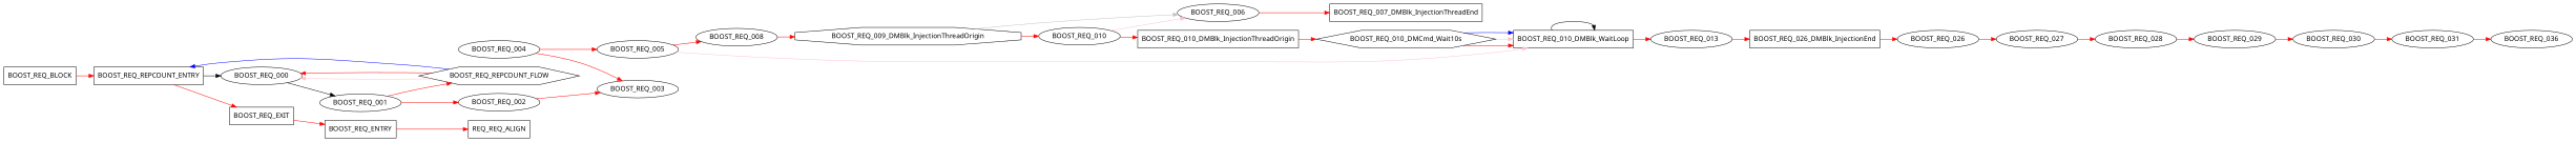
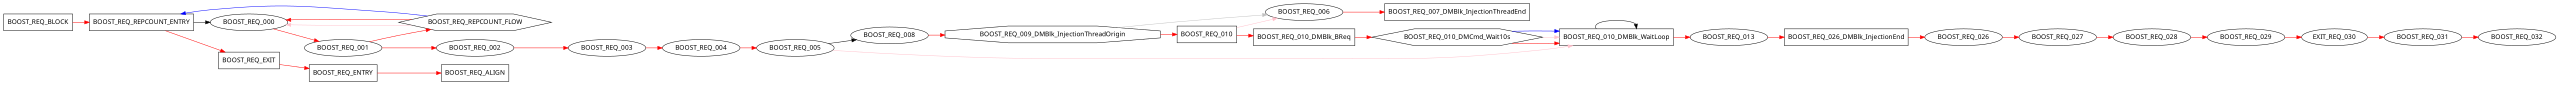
  digraph {
    fontname="Noto Sans"
    rankdir=LR
    node [cpu=0 fontname="Noto Sans" patentry=false patexit=false pattern=BOOST_REQ type=tmsg bpcstart=false fid=1 gid=300 par="0x40000000000" reqnobeam=0 vacc=0]
    edge [color=red fontname="Noto Sans" type=defdst]
    BOOST_REQ_ENTRY [patentry=true qhi=0 qil=0 qlo=0 shape=rectangle tperiod=10000 type=block bpcstart="" fid="" gid="" par="" reqnobeam="" vacc=""]
-   BOOST_REQ_ALIGN [qhi=0 qil=0 qlo=0 shape=rectangle tperiod=10000 type=blockalign label=REQ_REQ_ALIGN bpcstart="" fid="" gid="" par="" reqnobeam="" vacc=""]
+   BOOST_REQ_ALIGN [qhi=0 qil=0 qlo=0 shape=rectangle tperiod=10000 type=blockalign bpcstart="" fid="" gid="" par="" reqnobeam="" vacc=""]
    BOOST_REQ_REPCOUNT_FLOW [qty=0 shape=hexagon toffs=0 tvalid=0 type=flow vabs=true bpcstart="" fid="" gid="" par="" reqnobeam="" vacc=""]
    BOOST_REQ_000 [beamin=false bpid=6 evtno=255 sid=36 toffs=0]
    n5 [label=BOOST_REQ_REPCOUNT_ENTRY qhi=0 qil=0 qlo=1 shape=rectangle tperiod=10000 type=block bpcstart="" fid="" gid="" par="" reqnobeam="" vacc=""]
    BOOST_REQ_EXIT [patexit=true qhi=0 qil=0 qlo=1 shape=rectangle tperiod=10000 type=block bpcstart="" fid="" gid="" par="" reqnobeam="" vacc=""]
    BOOST_REQ_001 [beamin=false bpid=6 evtno=259 sid=36 toffs=0]
    BOOST_REQ_002 [beamin=false bpid=6 evtno=245 sid=36 toffs=200000]
    BOOST_REQ_003 [beamin=true bpid=0 evtno=256 sid=31 toffs=20000000]
    BOOST_REQ_004 [beamin=true bpid=0 evtno=512 sid=31 toffs=20000008]
    BOOST_REQ_005 [beamin=true bpid=0 evtno=350 sid=31 toffs=20000024 vacc=8]
    BOOST_REQ_008 [beamin=true bpid=1 evtno=256 sid=32 toffs=308000000]
    BOOST_REQ_010_DMBlk_WaitLoop [qhi=1 qil=1 qlo=1 shape=rectangle tperiod=10000 type=block bpcstart="" fid="" gid="" par="" reqnobeam="" vacc=""]
    BOOST_REQ_009_DMBlk_InjectionThreadOrigin [shape=octagon thread=1 toffs=366000008 type=origin bpcstart="" fid="" gid="" par="" reqnobeam="" vacc=""]
    BOOST_REQ_013 [beamin=true bpid=2 evtno=256 sid=33 toffs=269999976]
-   BOOST_REQ_010 [beamin=true bpid=1 evtno=352 par="0x40000000001" sid=32 toffs=466000024 vacc=8]
+   BOOST_REQ_010 [beamin=true bpid=1 evtno=352 par="0x40000000001" sid=32 toffs=466000024 vacc=8 shape=box]
    BOOST_REQ_006 [beamin=true bpid=1 evtno=39 sid=32 toffs=32]
-   BOOST_REQ_010_DMBlk_BReq [qhi=0 qil=0 qlo=0 shape=rectangle tperiod=466010000 type=block label=BOOST_REQ_010_DMBlk_InjectionThreadOrigin bpcstart="" fid="" gid="" par="" reqnobeam="" vacc=""]
+   BOOST_REQ_010_DMBlk_BReq [qhi=0 qil=0 qlo=0 shape=rectangle tperiod=466010000 type=block bpcstart="" fid="" gid="" par="" reqnobeam="" vacc=""]
    BOOST_REQ_007_DMBlk_InjectionThreadEnd [qhi=0 qil=0 qlo=0 shape=rectangle tperiod=10000 type=block bpcstart="" fid="" gid="" par="" reqnobeam="" vacc=""]
    BOOST_REQ_010_DMCmd_Wait10s [qty=1000000 shape=hexagon toffs=0 tvalid=0 type=flow vabs=true bpcstart="" fid="" gid="" par="" reqnobeam="" vacc=""]
    BOOST_REQ_026_DMBlk_InjectionEnd [qhi=1 qil=1 qlo=1 shape=rectangle tperiod=936000000 type=blockalign bpcstart="" fid="" gid="" par="" reqnobeam="" vacc=""]
    BOOST_REQ_026 [beamin=true bpid=4 evtno=351 sid=35 toffs=1000000000 vacc=8]
    BOOST_REQ_027 [beamin=true bpid=5 evtno=512 sid=36 toffs=3303999976]
    BOOST_REQ_028 [beamin=true bpid=5 evtno=256 sid=36 toffs=3317999976]
    BOOST_REQ_029 [beamin=true bpid=6 evtno=512 sid=36 toffs=3347999976]
-   BOOST_REQ_030 [beamin=true bpid=6 evtno=256 sid=36 toffs=3361999976]
+   BOOST_REQ_030 [beamin=true bpid=6 evtno=256 sid=36 toffs=3361999976 label=EXIT_REQ_030]
    BOOST_REQ_031 [beamin=false bpid=6 evtno=246 sid=36 toffs=3654019976]
-   BOOST_REQ_032 [beamin=false bpid=6 evtno=258 sid=36 toffs=3671999976 label=BOOST_REQ_036]
+   BOOST_REQ_032 [beamin=false bpid=6 evtno=258 sid=36 toffs=3671999976]
    BOOST_REQ_BLOCK [qhi=0 qil=0 qlo=0 shape=rectangle tperiod=3712000000 type=block bpcstart="" fid="" gid="" par="" reqnobeam="" vacc=""]
    BOOST_REQ_ENTRY -> BOOST_REQ_ALIGN
    BOOST_REQ_REPCOUNT_FLOW -> BOOST_REQ_000 [color=pink type=flowdst]
    BOOST_REQ_REPCOUNT_FLOW -> BOOST_REQ_000
    BOOST_REQ_REPCOUNT_FLOW -> n5 [color=blue type=target]
-   BOOST_REQ_000 -> BOOST_REQ_001 [color=black]
+   BOOST_REQ_000 -> BOOST_REQ_001
    n5 -> BOOST_REQ_000 [type=altdst color=""]
    n5 -> BOOST_REQ_EXIT
    BOOST_REQ_EXIT -> BOOST_REQ_ENTRY
    BOOST_REQ_001 -> BOOST_REQ_REPCOUNT_FLOW
    BOOST_REQ_001 -> BOOST_REQ_002
    BOOST_REQ_002 -> BOOST_REQ_003
-   BOOST_REQ_004 -> BOOST_REQ_003
+   BOOST_REQ_003 -> BOOST_REQ_004
    BOOST_REQ_004 -> BOOST_REQ_005
-   BOOST_REQ_005 -> BOOST_REQ_008
+   BOOST_REQ_005 -> BOOST_REQ_008 [color=black]
    BOOST_REQ_005 -> BOOST_REQ_010_DMBlk_WaitLoop [color=pink type=dynpar0]
    BOOST_REQ_008 -> BOOST_REQ_009_DMBlk_InjectionThreadOrigin
    BOOST_REQ_010_DMBlk_WaitLoop -> BOOST_REQ_010_DMBlk_WaitLoop [type=altdst color=""]
    BOOST_REQ_010_DMBlk_WaitLoop -> BOOST_REQ_013
    BOOST_REQ_009_DMBlk_InjectionThreadOrigin -> BOOST_REQ_010
    BOOST_REQ_009_DMBlk_InjectionThreadOrigin -> BOOST_REQ_006 [color=gray type=origindst]
    BOOST_REQ_013 -> BOOST_REQ_026_DMBlk_InjectionEnd
    BOOST_REQ_010 -> BOOST_REQ_006 [color=pink type=dynpar1]
    BOOST_REQ_010 -> BOOST_REQ_010_DMBlk_BReq
    BOOST_REQ_006 -> BOOST_REQ_007_DMBlk_InjectionThreadEnd
    BOOST_REQ_010_DMBlk_BReq -> BOOST_REQ_010_DMCmd_Wait10s
    BOOST_REQ_010_DMCmd_Wait10s -> BOOST_REQ_010_DMBlk_WaitLoop
    BOOST_REQ_010_DMCmd_Wait10s -> BOOST_REQ_010_DMBlk_WaitLoop [color=pink type=flowdst]
    BOOST_REQ_010_DMCmd_Wait10s -> BOOST_REQ_010_DMBlk_WaitLoop [color=blue type=target]
    BOOST_REQ_026_DMBlk_InjectionEnd -> BOOST_REQ_026
    BOOST_REQ_026 -> BOOST_REQ_027
    BOOST_REQ_027 -> BOOST_REQ_028
    BOOST_REQ_028 -> BOOST_REQ_029
    BOOST_REQ_029 -> BOOST_REQ_030
    BOOST_REQ_030 -> BOOST_REQ_031
    BOOST_REQ_031 -> BOOST_REQ_032
    BOOST_REQ_BLOCK -> n5
  }
